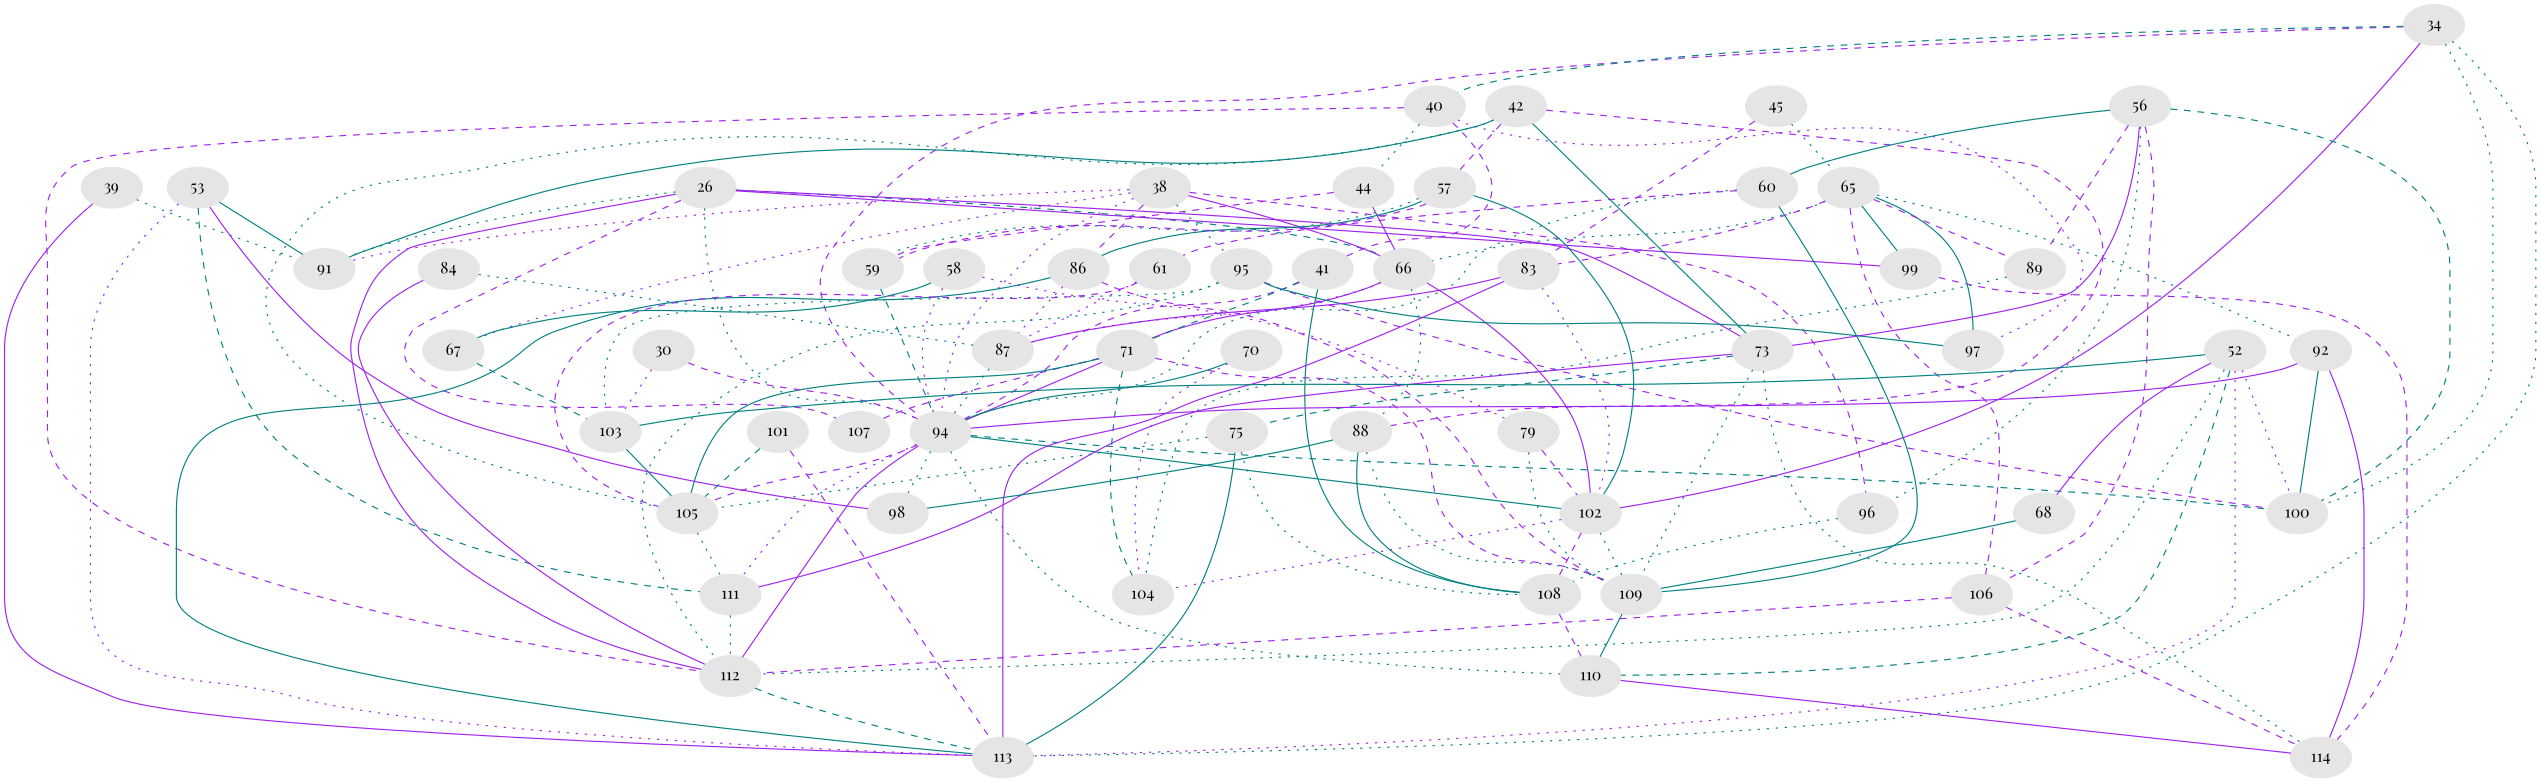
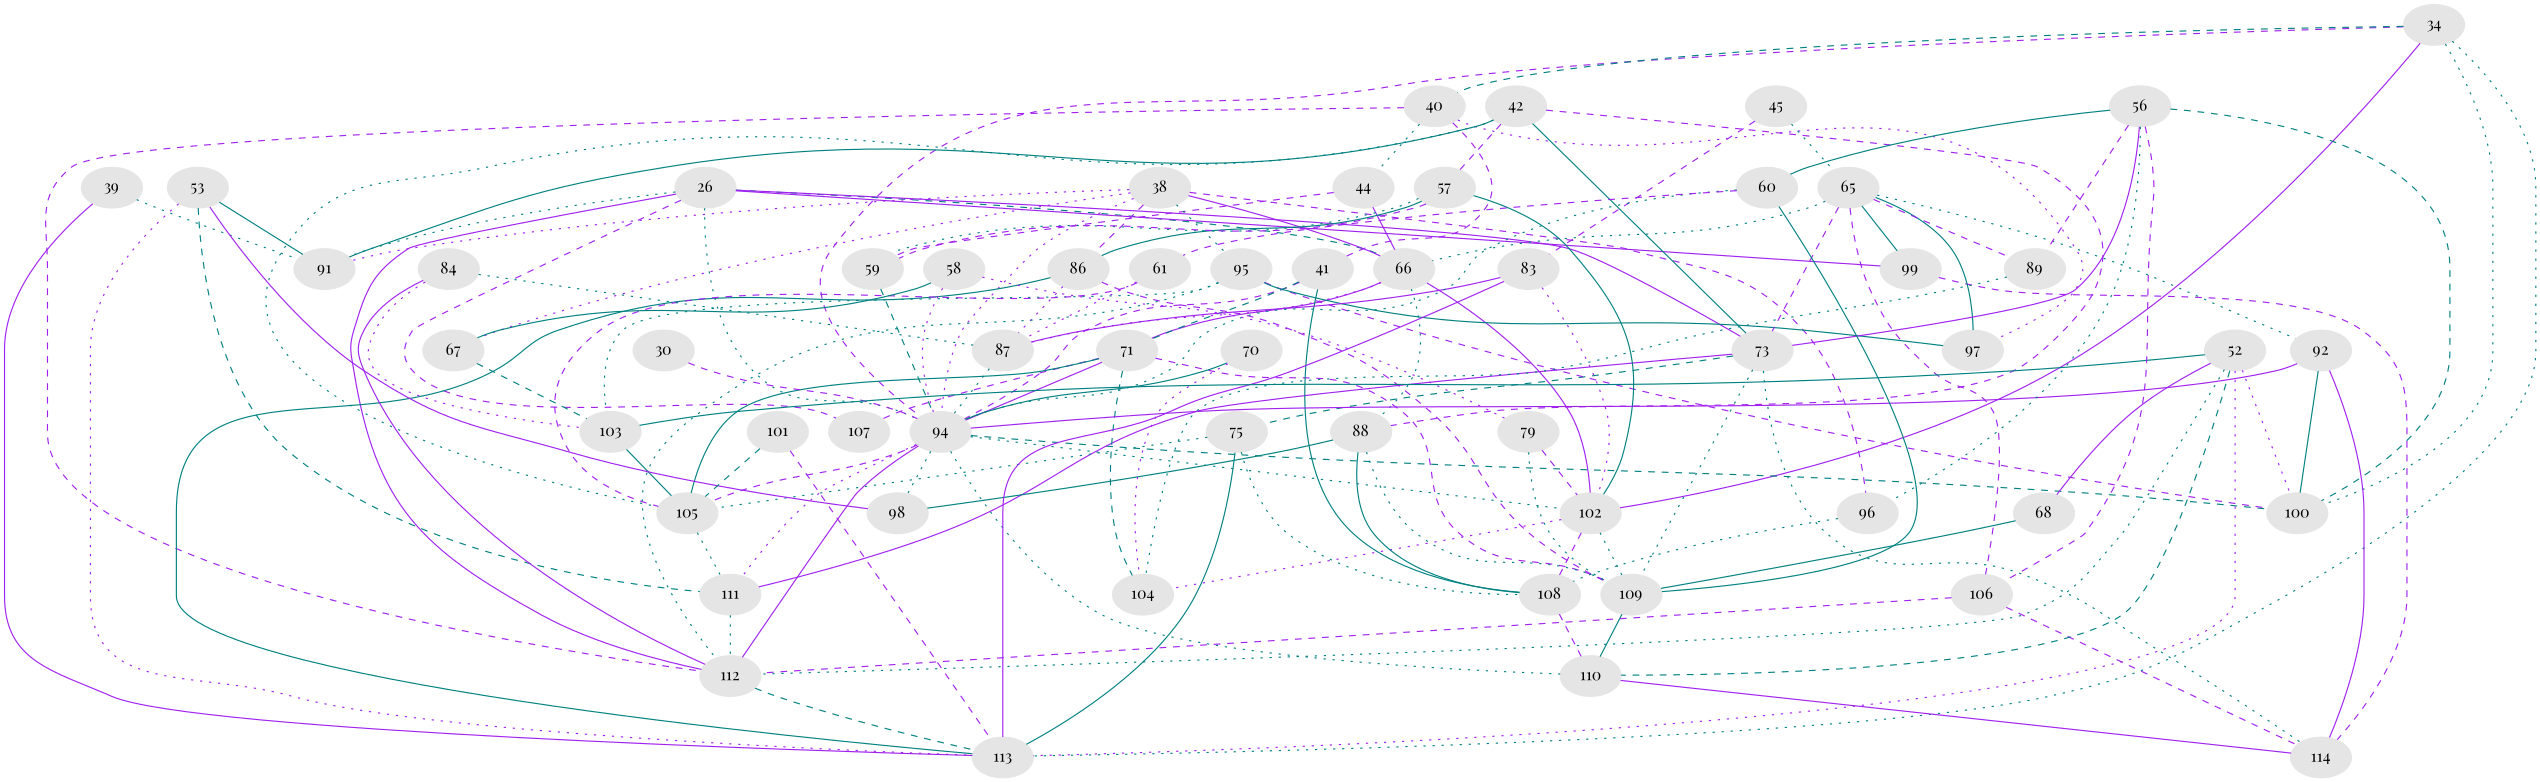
  graph {
    fontname="Playfair Display"
    node [color=gray90 fontname="Playfair Display" style=filled]
    edge [color=purple fontname="Playfair Display" style=dotted]
    34 [super="+15"]
    94 [super="+47+43+78"]
    40
    100 [super="+37+93+81"]
    102 [super="+82+76"]
    113 [super="+80"]
    91 [super="+90"]
    26 [super="+9"]
    66 [super="+35+36"]
    73 [super="+64"]
    99 [super="+32"]
    107
    112 [super="+4+27"]
    71 [super="+62"]
    88 [super="+74"]
    87 [super="+72"]
    111 [super="+55"]
    109 [super="+51"]
    75
    114 [super="+11"]
    98
    105 [super="+85"]
    110 [super="+10"]
    30
    103 [super="+54"]
    41
    44
    97
    108 [super="+7"]
    104
    38 [super="+31"]
    67
    86 [super="+19"]
    95
    96
    39
    59 [super="+17"]
    42 [super="+20"]
    57
    65 [super="+24"]
    89
    106 [super="+12"]
    92
    45
    83
    52 [super="+33+49"]
    68
    53
    56 [super="+50"]
    60
    61
    58
    79
    70
    84
    101
    34 -- 94 [style=dashed]
    34 -- 40 [color=teal style=dashed]
    34 -- 100 [color=teal]
    34 -- 102 [style=solid]
    34 -- 113 [color=teal weight=2]
    94 -- 100 [color=teal style=dashed weight=2]
-   94 -- 102 [color=teal style=solid]
+   94 -- 102 [color=teal]
    94 -- 112 [style=solid]
    94 -- 111
    94 -- 98 [color=teal]
    94 -- 105 [style=dashed]
    94 -- 110 [color=teal]
    40 -- 112 [style=dashed]
    40 -- 41 [style=dashed]
    40 -- 44 [color=teal]
    40 -- 97
    102 -- 109 [color=teal]
    102 -- 108 [style=dashed]
    102 -- 104
    26 -- 94 [color=teal weight=3]
    26 -- 91 [color=teal weight=2]
    26 -- 66 [color=teal style=dashed]
    26 -- 73 [style=solid]
    26 -- 99 [style=solid]
    26 -- 107 [style=dashed]
    26 -- 112 [style=solid]
    66 -- 102 [style=solid]
    66 -- 71 [style=solid]
    66 -- 88 [color=teal]
    66 -- 87
    73 -- 111 [style=solid]
    73 -- 109 [color=teal weight=3]
    73 -- 75 [color=teal style=dashed]
    73 -- 114 [color=teal]
    99 -- 114 [style=dashed]
    112 -- 113 [color=teal style=dashed]
    71 -- 94 [style=solid]
    71 -- 107 [style=dashed]
    71 -- 109 [style=dashed]
    71 -- 105 [color=teal style=solid weight=2]
    71 -- 104 [color=teal style=dashed]
    88 -- 109 [color=teal]
    88 -- 98 [color=teal style=solid weight=2]
    88 -- 108 [color=teal style=solid]
    87 -- 94 [color=teal weight=2]
    111 -- 112 [color=teal weight=2]
    109 -- 110 [color=teal style=solid]
    75 -- 113 [color=teal style=solid]
    75 -- 105 [color=teal]
    75 -- 108 [color=teal]
    105 -- 111 [color=teal]
    110 -- 114 [style=solid]
    30 -- 94 [style=dashed]
-   30 -- 103
+   84 -- 103
    103 -- 105 [color=teal style=solid weight=2]
    41 -- 94 [style=dashed]
    41 -- 71 [color=teal style=dashed]
    41 -- 108 [color=teal style=solid weight=2]
    44 -- 66 [style=solid weight=3]
    44 -- 59 [style=dashed]
    108 -- 110 [style=dashed weight=2]
    38 -- 94
    38 -- 91
    38 -- 66 [style=solid weight=2]
    38 -- 67
    38 -- 86 [style=dashed]
    38 -- 95 [color=teal]
    38 -- 96 [style=dashed]
    67 -- 103 [color=teal style=dashed]
    86 -- 113 [color=teal style=solid]
    86 -- 87
    86 -- 109 [style=dashed]
    95 -- 100 [style=dashed]
    95 -- 112 [color=teal]
    95 -- 103 [color=teal]
    95 -- 97 [color=teal style=solid]
    96 -- 108 [color=teal weight=2]
    39 -- 113 [style=solid]
    39 -- 91 [color=teal]
    59 -- 94 [color=teal style=dashed]
    42 -- 91 [color=teal style=solid]
    42 -- 73 [color=teal style=solid]
    42 -- 88 [style=dashed]
    42 -- 105 [color=teal]
    42 -- 57 [style=dashed]
    57 -- 102 [color=teal style=solid]
    57 -- 86 [color=teal style=solid]
    57 -- 59 [color=teal]
    57 -- 59 [style=dashed]
    65 -- 66 [color=teal]
-   65 -- 83 [style=dashed weight=2]
+   65 -- 73 [style=dashed weight=2]
    65 -- 99 [color=teal style=solid]
    65 -- 97 [color=teal style=solid]
    65 -- 89 [style=dashed]
    65 -- 106 [style=dashed weight=2]
    65 -- 92 [color=teal]
    89 -- 104 [color=teal]
    106 -- 112 [style=dashed weight=2]
    106 -- 114 [style=dashed]
    92 -- 94 [style=solid]
    92 -- 100 [color=teal style=solid]
    92 -- 114 [style=solid weight=2]
    45 -- 65 [color=teal]
    45 -- 83 [style=dashed]
    83 -- 102
    83 -- 113 [style=solid]
    83 -- 87 [style=solid]
    52 -- 100 [weight=2]
    52 -- 113 [weight=2]
    52 -- 112 [color=teal weight=2]
    52 -- 110 [color=teal style=dashed]
    52 -- 103 [color=teal style=solid weight=2]
    52 -- 68 [style=solid]
    68 -- 109 [color=teal style=solid]
    53 -- 113
    53 -- 91 [color=teal style=solid]
    53 -- 111 [color=teal style=dashed]
    53 -- 98 [style=solid]
    56 -- 100 [color=teal style=dashed]
    56 -- 73 [style=solid weight=2]
    56 -- 96 [color=teal]
    56 -- 89 [style=dashed]
    56 -- 106 [style=dashed]
    56 -- 60 [color=teal style=solid]
    60 -- 94 [color=teal]
    60 -- 109 [color=teal style=solid]
    60 -- 61 [style=dashed]
    61 -- 87
    61 -- 105 [style=dashed]
    58 -- 94 [weight=2]
    58 -- 67 [color=teal style=solid]
    58 -- 79
    79 -- 102 [style=dashed]
    79 -- 109 [color=teal]
    70 -- 94 [color=teal style=solid weight=2]
    70 -- 104
    84 -- 112 [style=solid]
    84 -- 87 [color=teal]
    101 -- 113 [style=dashed]
    101 -- 105 [color=teal style=dashed]
  }
